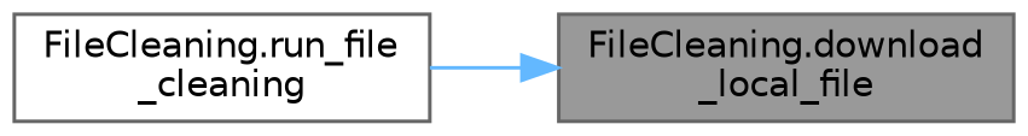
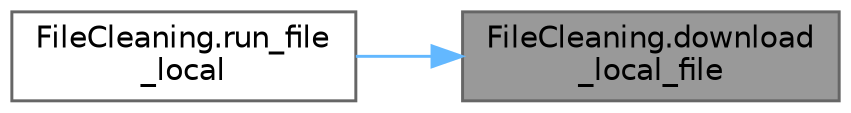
  digraph {
    rankdir=RL
    node [fontname=Helvetica fontsize=10 shape=box style=filled]
    n1 [color=gray40 fillcolor=grey60 fontcolor=black height=0.2 label="FileCleaning.download\l_local_file" width=0.4]
-   n2 [color=grey40 fillcolor=white height=0.2 label="FileCleaning.run_file\l_cleaning" width=0.4]
+   n2 [color=grey40 fillcolor=white height=0.2 label="FileCleaning.run_file\l_local" width=0.4]
    n1 -> n2 [color=steelblue1 dir=back fontname=Helvetica fontsize=10 labelfontname=Helvetica labelfontsize=10 style=solid]
  }
